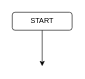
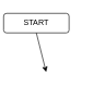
  <mxCell id="0" />
  <mxCell id="1" parent="0" />
- <mxCell id="2" value="START" style="rounded=1;whiteSpace=wrap;html=1;" vertex="1" parent="1"><mxGeometry x="20" y="20" width="100" height="30" as="geometry" /></mxCell>
+ <mxCell id="2" value="START" style="rounded=1;whiteSpace=wrap;html=1;" vertex="1" parent="1"><mxGeometry x="5" y="20" width="100" height="30" as="geometry" /></mxCell>
  <mxCell id="3" value="" style="endArrow=classic;html=1;exitX=0.5;exitY=1;exitDx=0;exitDy=0;" edge="1" parent="1" source="2"><mxGeometry width="50" height="50" relative="1" as="geometry"><mxPoint x="70" y="270" as="sourcePoint" /><mxPoint x="70" y="110" as="targetPoint" /></mxGeometry></mxCell>
